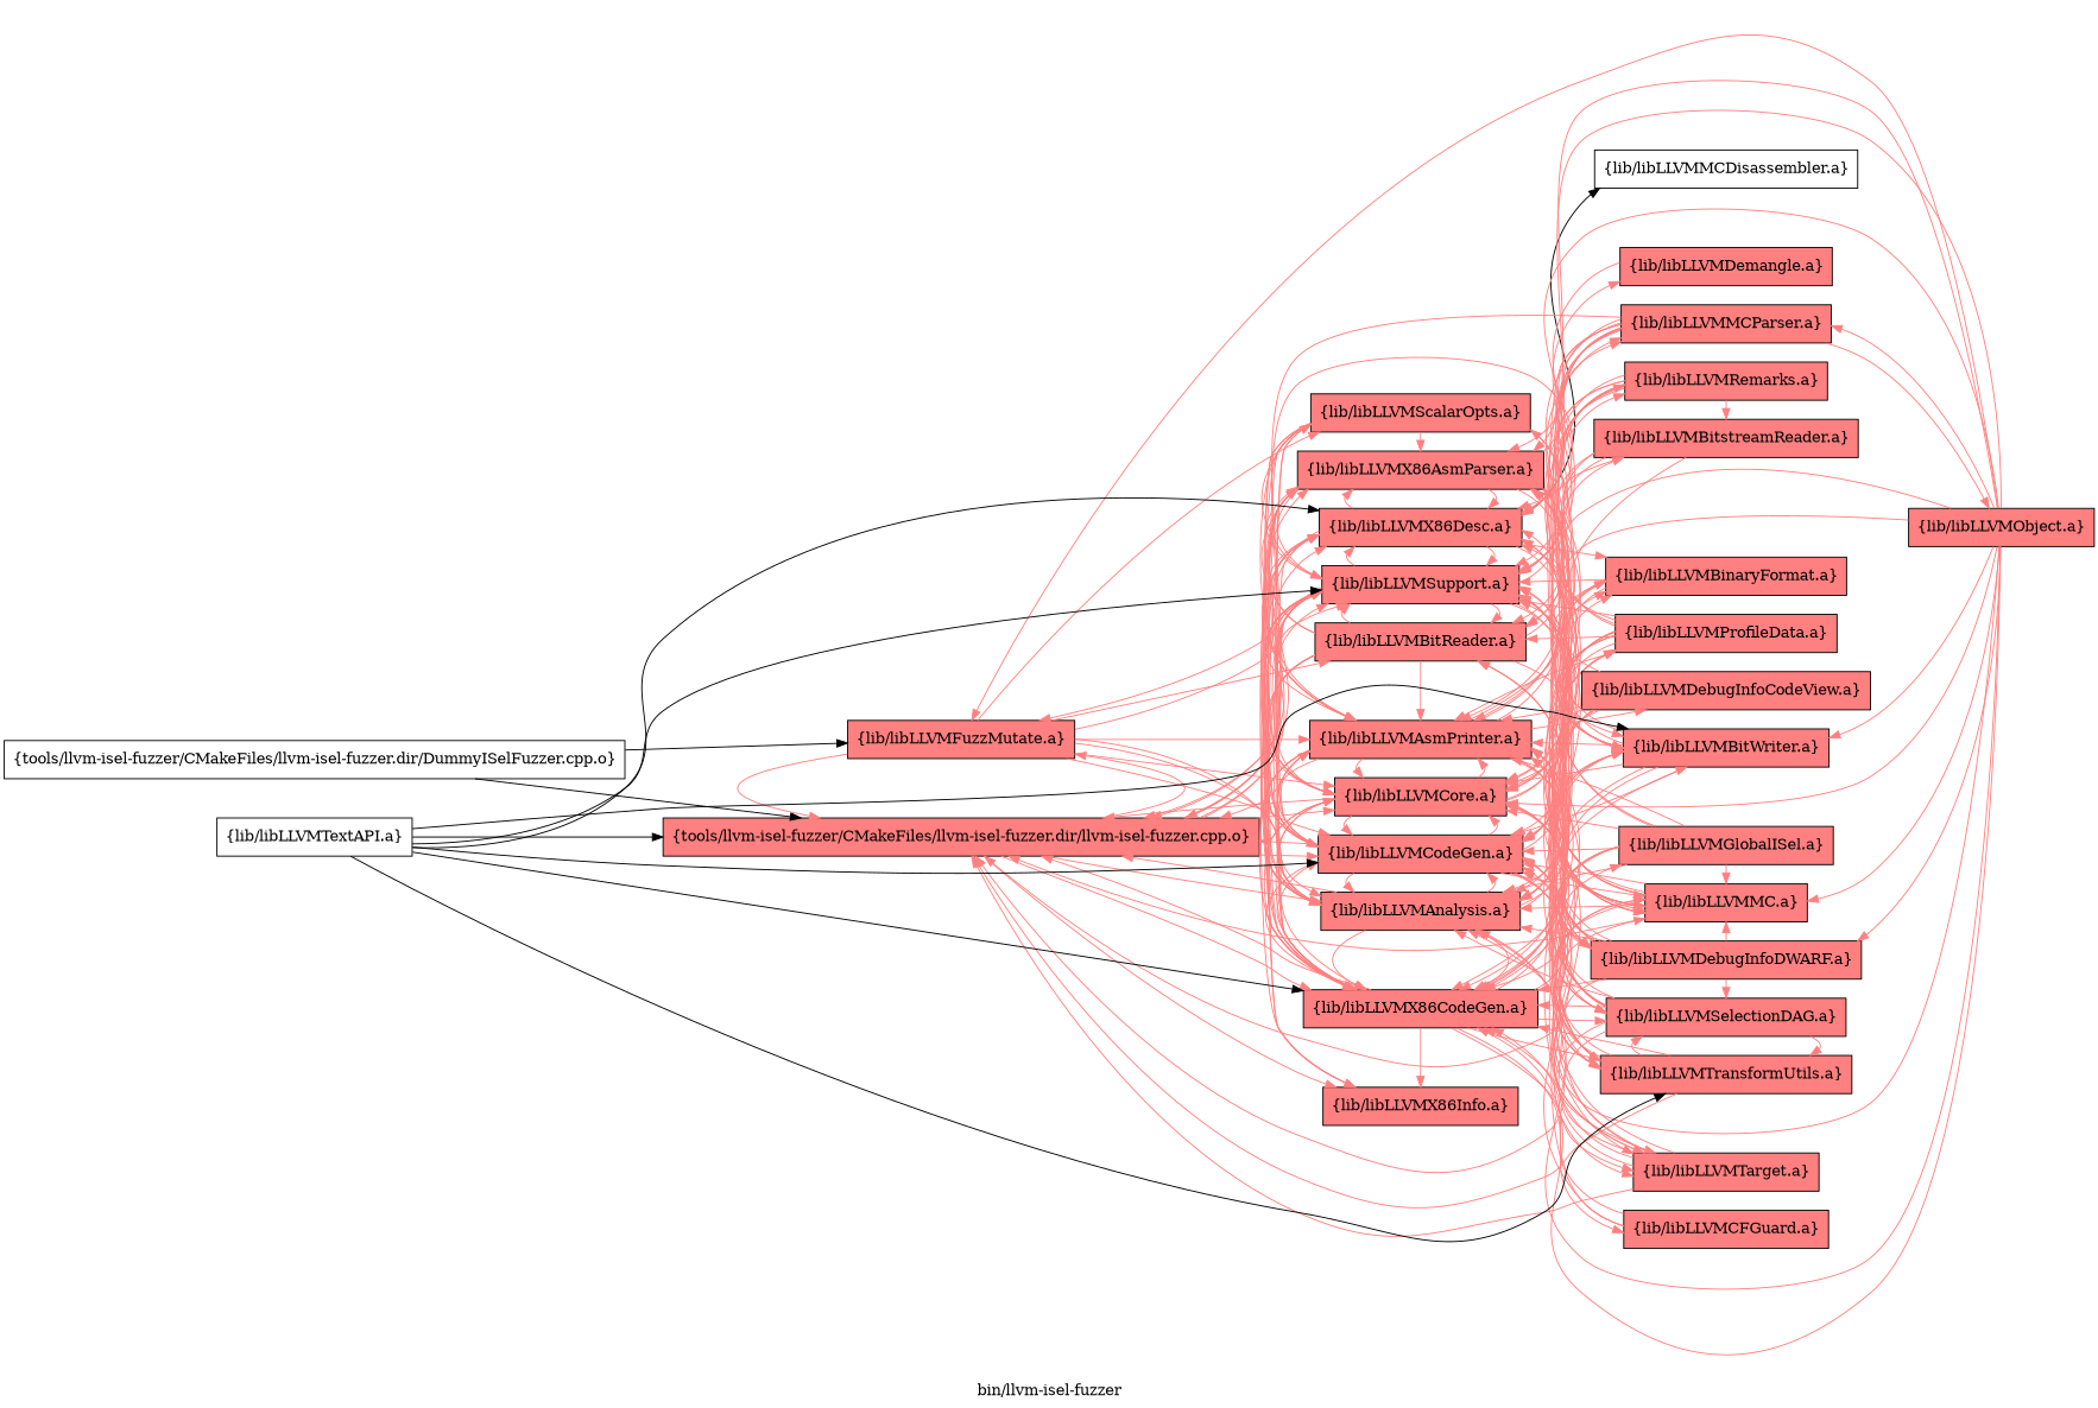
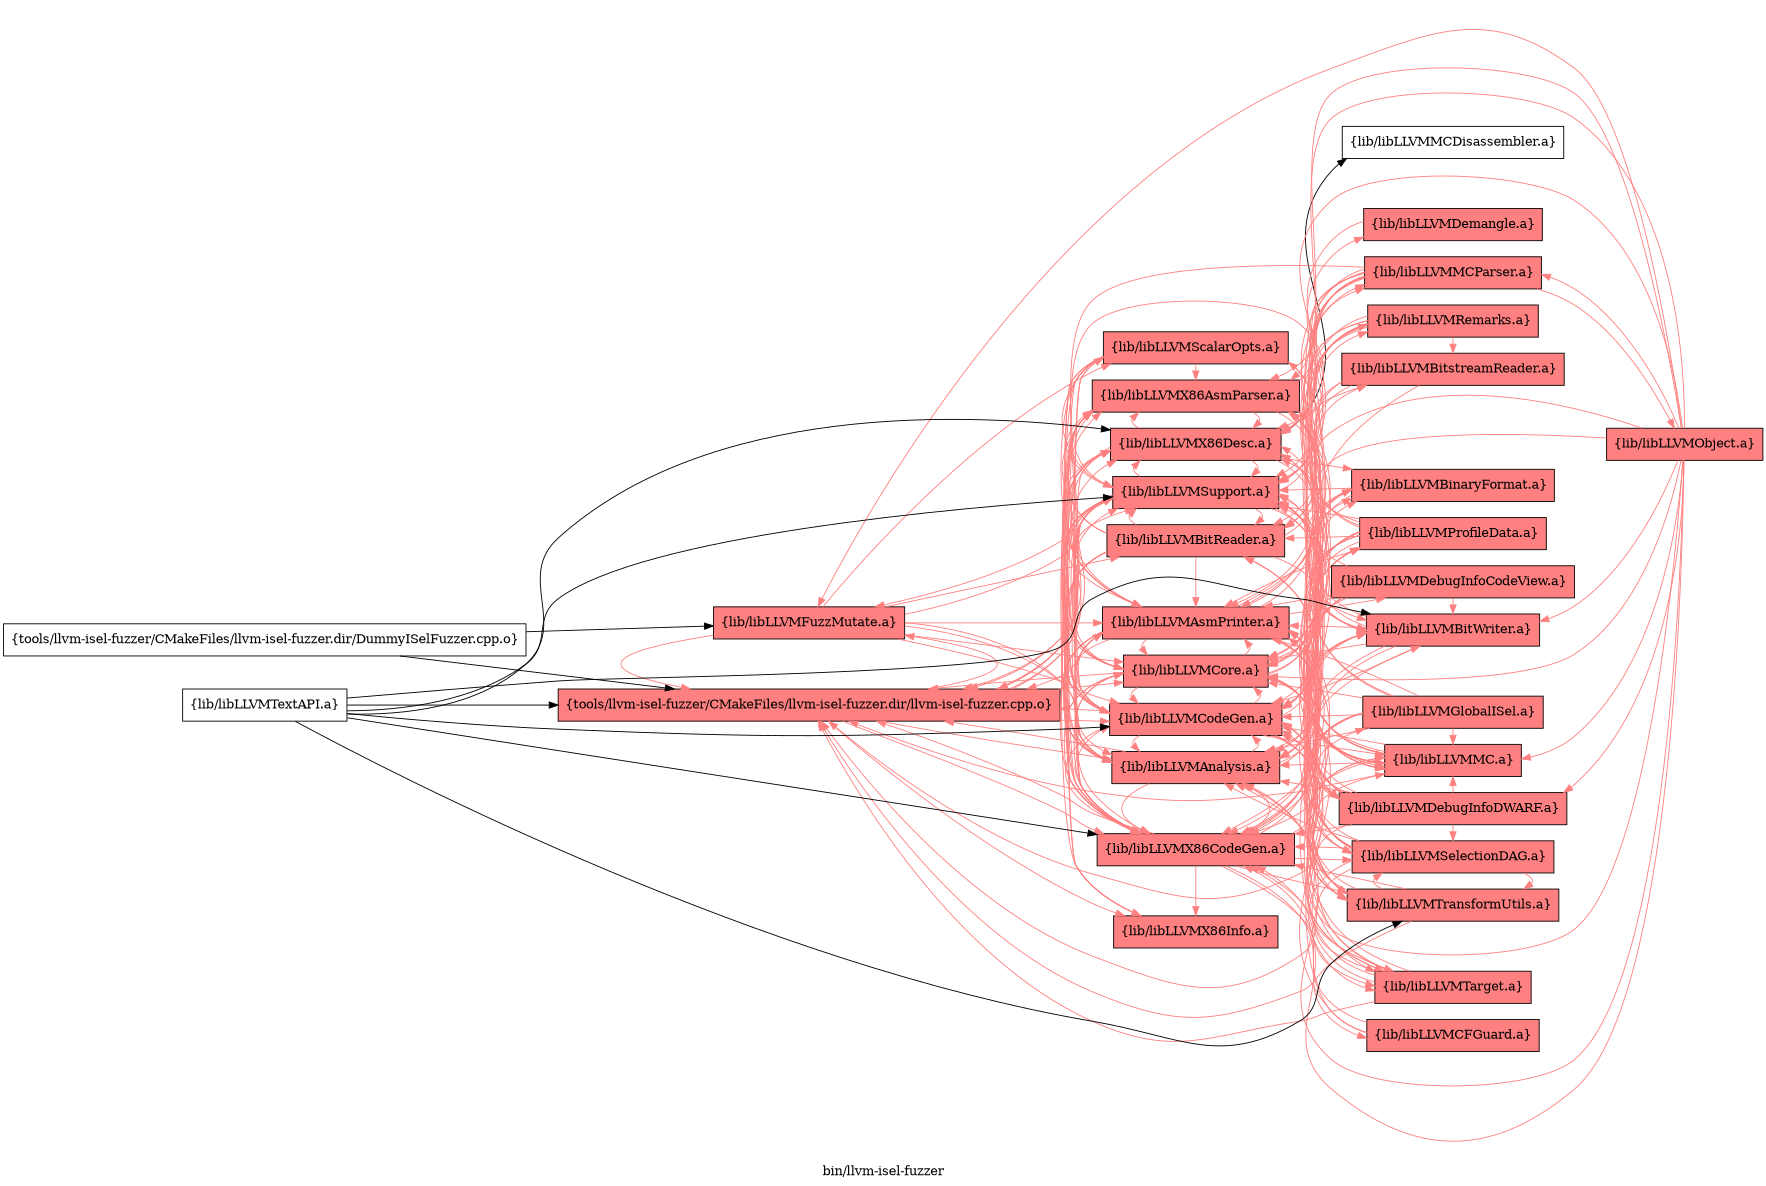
  digraph {
    label="bin/llvm-isel-fuzzer"
    rankdir=LR
    node [group=1 shape=box fillcolor="1.000000 0.5 1" style=filled]
    edge [color="1.000000 0.5 1"]
    n1 [group=0 label="{tools/llvm-isel-fuzzer/CMakeFiles/llvm-isel-fuzzer.dir/DummyISelFuzzer.cpp.o}" fillcolor="" style=""]
    n2 [label="{tools/llvm-isel-fuzzer/CMakeFiles/llvm-isel-fuzzer.dir/llvm-isel-fuzzer.cpp.o}"]
    n3 [label="{lib/libLLVMFuzzMutate.a}"]
    n4 [label="{lib/libLLVMX86AsmParser.a}"]
    n5 [label="{lib/libLLVMX86CodeGen.a}"]
    n6 [label="{lib/libLLVMX86Desc.a}"]
    n7 [label="{lib/libLLVMX86Info.a}"]
    n8 [label="{lib/libLLVMAnalysis.a}"]
    n9 [label="{lib/libLLVMCodeGen.a}"]
    n10 [label="{lib/libLLVMCore.a}"]
    n11 [label="{lib/libLLVMSupport.a}"]
    n12 [label="{lib/libLLVMAsmPrinter.a}"]
    n13 [label="{lib/libLLVMBitReader.a}"]
    n14 [label="{lib/libLLVMScalarOpts.a}"]
    n15 [label="{lib/libLLVMMC.a}"]
    n16 [label="{lib/libLLVMMCParser.a}"]
    n17 [label="{lib/libLLVMSelectionDAG.a}"]
    n18 [label="{lib/libLLVMTarget.a}"]
    n19 [label="{lib/libLLVMGlobalISel.a}"]
    n20 [label="{lib/libLLVMCFGuard.a}"]
    n21 [label="{lib/libLLVMProfileData.a}"]
    n22 [label="{lib/libLLVMTransformUtils.a}"]
    n23 [group=0 label="{lib/libLLVMMCDisassembler.a}" fillcolor="" style=""]
    n24 [label="{lib/libLLVMBinaryFormat.a}"]
    n25 [label="{lib/libLLVMBitWriter.a}"]
    n26 [label="{lib/libLLVMRemarks.a}"]
    n27 [label="{lib/libLLVMDemangle.a}"]
    n28 [label="{lib/libLLVMDebugInfoDWARF.a}"]
    n29 [label="{lib/libLLVMDebugInfoCodeView.a}"]
    n30 [label="{lib/libLLVMBitstreamReader.a}"]
    n31 [label="{lib/libLLVMObject.a}"]
    n32 [group=0 label="{lib/libLLVMTextAPI.a}" fillcolor="" style=""]
    subgraph sub_1 {
      rank=same
      n1
    }
    subgraph sub_2 {
      rank=same
      n2
      n3
    }
    subgraph sub_3 {
      rank=same
      n4
      n5
      n6
      n7
      n8
      n9
      n10
      n11
      n12
      n13
      n14
    }
    subgraph sub_4 {
      rank=same
      n15
      n16
      n17
      n18
      n19
      n20
      n21
      n22
      n23
      n24
      n25
      n26
      n27
      n28
      n29
      n30
    }
    n1 -> n2 [color=""]
    n1 -> n3 [color=""]
    n2 -> n3
    n2 -> n4
    n2 -> n5
    n2 -> n6
    n2 -> n7
    n2 -> n8
    n2 -> n9
    n2 -> n10
    n2 -> n11
    n3 -> n2
    n3 -> n5
    n3 -> n8
    n3 -> n9
    n3 -> n10
    n3 -> n11
    n3 -> n12
    n3 -> n13
    n3 -> n14
    n4 -> n6
    n4 -> n7
    n4 -> n11
    n4 -> n15
    n4 -> n16
    n5 -> n2
    n5 -> n4
    n5 -> n6
    n5 -> n7
    n5 -> n8
    n5 -> n9
    n5 -> n10
    n5 -> n11
    n5 -> n12
    n5 -> n15
    n5 -> n17
    n5 -> n18
    n5 -> n19
    n5 -> n20
    n5 -> n21
    n5 -> n22
    n6 -> n2
    n6 -> n4
    n6 -> n5
    n6 -> n7
    n6 -> n11
    n6 -> n15
    n6 -> n23 [color=""]
    n6 -> n24
    n7 -> n11
    n8 -> n2
    n8 -> n4
    n8 -> n5
    n8 -> n9
    n8 -> n10
    n8 -> n11
    n8 -> n12
    n8 -> n14
    n8 -> n21
    n8 -> n25
    n9 -> n2
    n9 -> n4
    n9 -> n5
    n9 -> n6
    n9 -> n8
    n9 -> n10
    n9 -> n11
    n9 -> n12
    n9 -> n14
    n9 -> n15
    n9 -> n17
    n9 -> n18
    n9 -> n21
    n9 -> n22
    n10 -> n2
    n10 -> n4
    n10 -> n5
    n10 -> n6
    n10 -> n8
    n10 -> n9
    n10 -> n11
    n10 -> n12
    n10 -> n24
    n10 -> n26
    n11 -> n2
    n11 -> n3
    n11 -> n4
    n11 -> n5
    n11 -> n6
    n11 -> n8
    n11 -> n9
    n11 -> n10
    n11 -> n12
    n11 -> n13
    n11 -> n15
    n11 -> n25
    n11 -> n27
    n12 -> n2
    n12 -> n4
    n12 -> n5
    n12 -> n6
    n12 -> n8
    n12 -> n9
    n12 -> n10
    n12 -> n11
    n12 -> n15
    n12 -> n16
    n12 -> n18
    n12 -> n24
    n12 -> n26
    n12 -> n28
    n12 -> n29
    n13 -> n4
    n13 -> n5
    n13 -> n6
    n13 -> n8
    n13 -> n9
    n13 -> n10
    n13 -> n11
    n13 -> n12
    n13 -> n25
    n13 -> n30
    n14 -> n4
    n14 -> n5
    n14 -> n8
    n14 -> n9
    n14 -> n10
    n14 -> n11
    n14 -> n12
    n14 -> n22
    n15 -> n2
    n15 -> n4
    n15 -> n5
    n15 -> n6
    n15 -> n8
    n15 -> n9
    n15 -> n11
    n15 -> n12
    n15 -> n24
    n15 -> n25
    n16 -> n2
    n16 -> n4
    n16 -> n5
    n16 -> n6
    n16 -> n8
    n16 -> n9
    n16 -> n10
    n16 -> n11
    n16 -> n12
    n16 -> n15
    n16 -> n25
    n16 -> n31
    n17 -> n2
    n17 -> n4
    n17 -> n5
    n17 -> n8
    n17 -> n9
    n17 -> n10
    n17 -> n11
    n17 -> n12
    n17 -> n13
    n17 -> n14
    n17 -> n15
    n17 -> n18
    n17 -> n22
    n18 -> n2
    n18 -> n5
    n18 -> n8
    n18 -> n9
    n18 -> n10
    n18 -> n11
    n18 -> n12
    n18 -> n15
    n19 -> n4
    n19 -> n5
    n19 -> n8
    n19 -> n9
    n19 -> n10
    n19 -> n11
    n19 -> n12
    n19 -> n15
    n19 -> n17
    n19 -> n18
    n19 -> n22
    n20 -> n5
    n20 -> n10
    n20 -> n11
    n21 -> n2
    n21 -> n4
    n21 -> n5
    n21 -> n6
    n21 -> n8
    n21 -> n9
    n21 -> n10
    n21 -> n11
    n21 -> n12
    n21 -> n13
    n21 -> n15
    n21 -> n25
    n21 -> n28
    n22 -> n2
    n22 -> n4
    n22 -> n5
    n22 -> n6
    n22 -> n8
    n22 -> n9
    n22 -> n10
    n22 -> n12
    n22 -> n17
    n22 -> n25
    n24 -> n9
    n24 -> n10
    n24 -> n11
    n24 -> n28
    n25 -> n4
    n25 -> n5
    n25 -> n8
    n25 -> n9
    n25 -> n10
    n25 -> n11
    n25 -> n12
    n25 -> n15
    n26 -> n6
    n26 -> n8
    n26 -> n9
    n26 -> n10
    n26 -> n11
    n26 -> n13
    n26 -> n25
    n26 -> n28
    n26 -> n30
    n27 -> n11
    n28 -> n2
    n28 -> n5
    n28 -> n6
    n28 -> n8
    n28 -> n9
    n28 -> n10
    n28 -> n11
    n28 -> n12
    n28 -> n13
    n28 -> n15
    n28 -> n17
    n28 -> n24
    n28 -> n25
    n29 -> n5
    n29 -> n8
    n29 -> n9
    n29 -> n10
    n29 -> n11
    n29 -> n12
    n29 -> n22
+   n29 -> n25
    n30 -> n6
    n30 -> n10
    n30 -> n11
    n30 -> n13
    n30 -> n25
    n31 -> n3
    n31 -> n4
    n31 -> n5
    n31 -> n6
    n31 -> n8
    n31 -> n9
    n31 -> n10
    n31 -> n11
    n31 -> n12
    n31 -> n13
    n31 -> n15
    n31 -> n16
    n31 -> n25
    n31 -> n28
    n32 -> n2 [color=""]
    n32 -> n5 [color=""]
    n32 -> n6 [color=""]
    n32 -> n9 [color=""]
    n32 -> n11 [color=""]
    n32 -> n22 [color=""]
    n32 -> n25 [color=""]
  }
